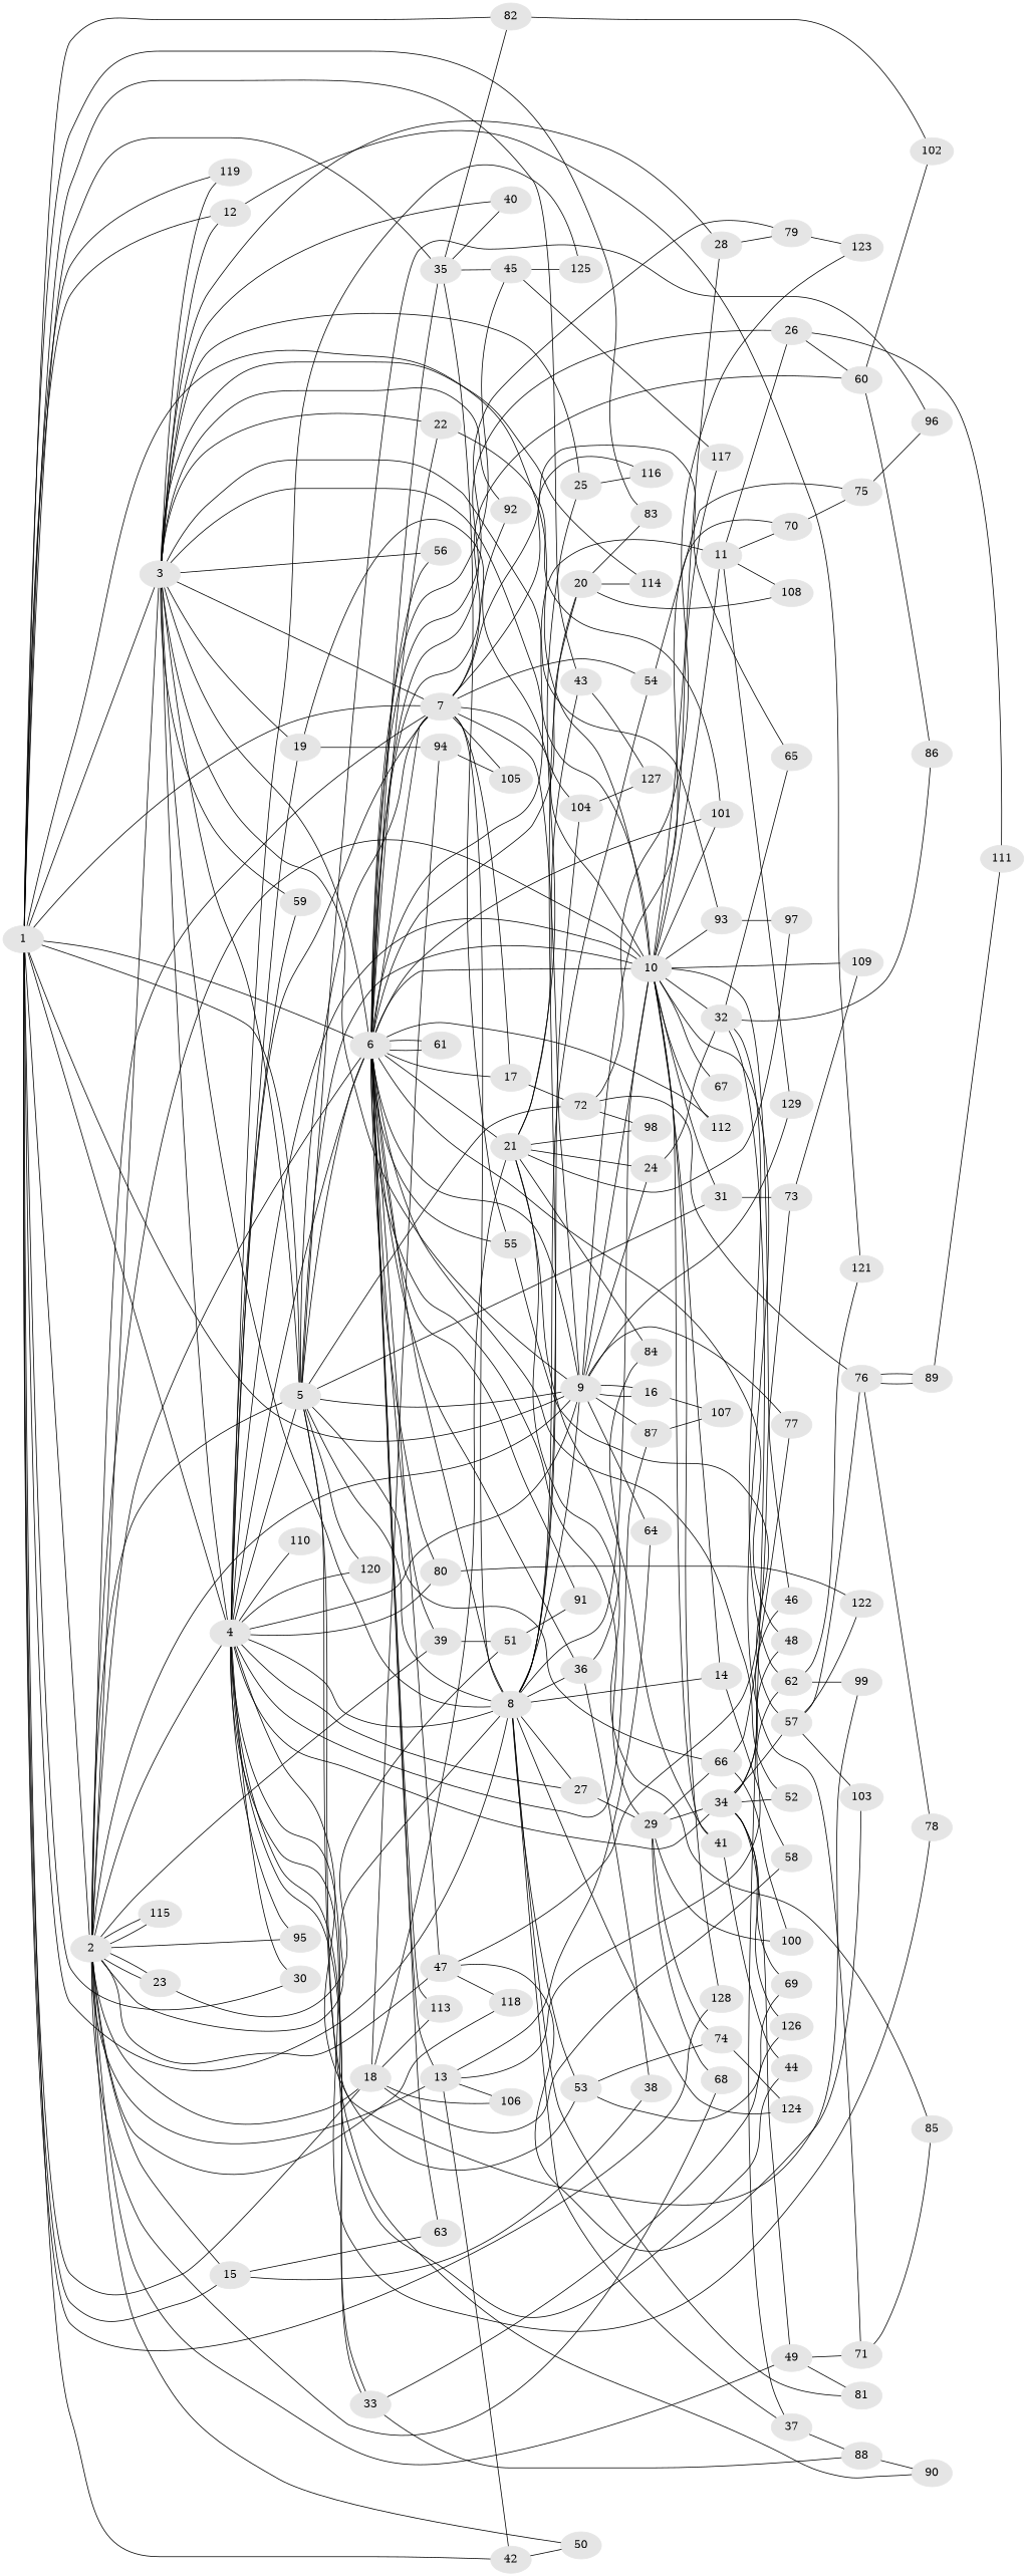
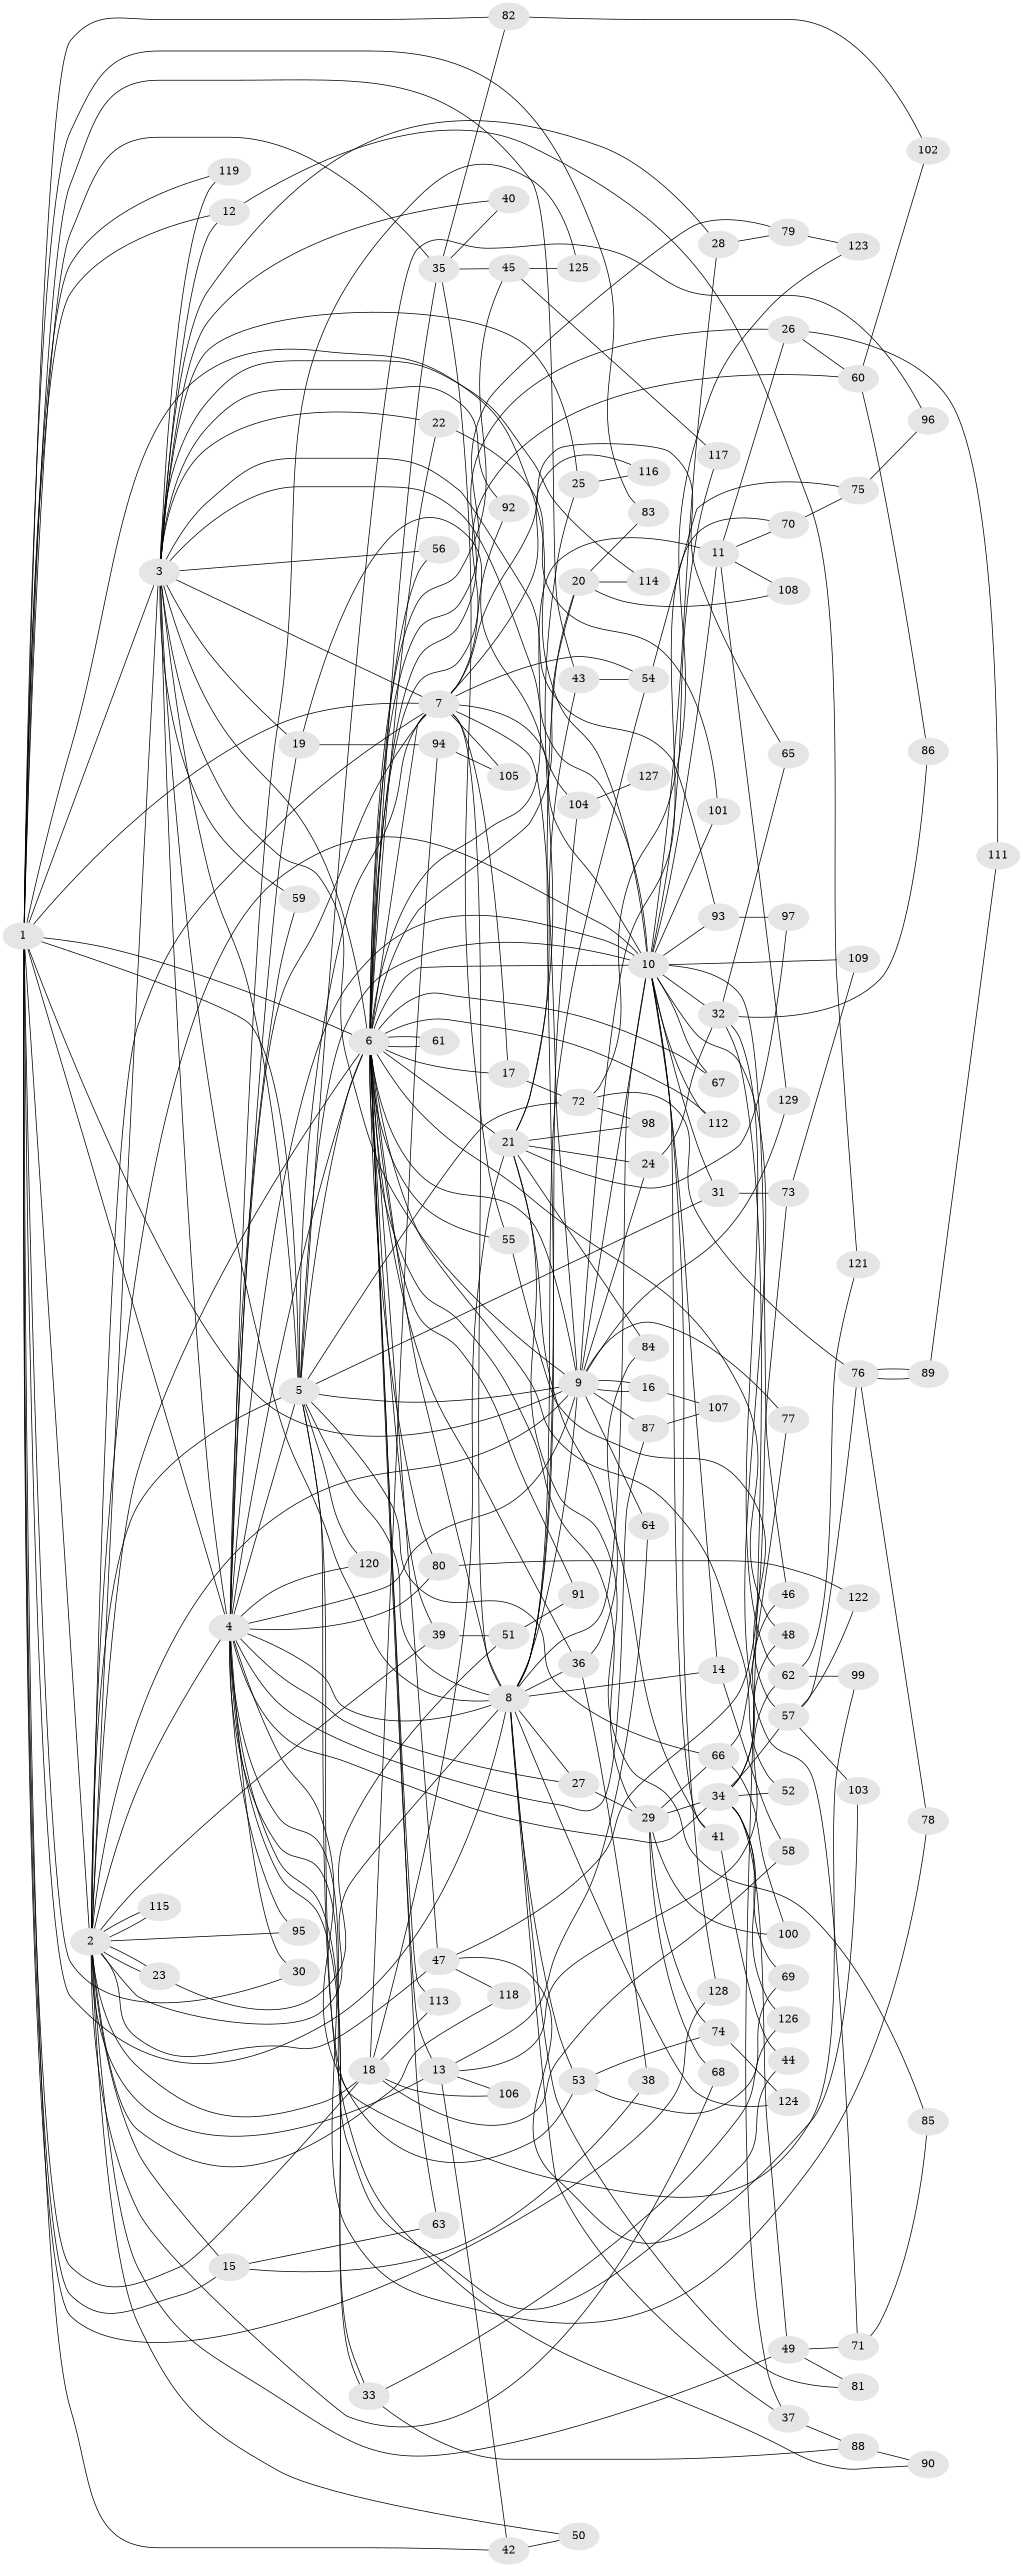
  graph {
    rankdir=LR
    node [color=gray90 style=filled]
    1
    2
    3
    4
    5
    6
    7
    8
    9
    10
    12
    15
    18
    30
    35
    42
    43
    82
    83
    119
    128
    13
    23
    39
    47
    49
    50
    68
    95
    115
    118
    19
    22
    25
    28
    40
    56
    59
    92
    93
    114
    27
    33
    34
    44
    53
    78
    80
    87
-   110
    120
    125
    31
    66
    72
    90
    96
    99
    11
    17
    20
    21
    26
    29
    36
    45
    48
    52
    55
    60
    61
    63
    67
    79
    91
    112
    113
    54
    65
    105
    116
    14
    37
    81
    104
    124
    16
    24
    64
    70
    77
    129
    32
    41
    46
    71
    101
    109
    117
    121
    38
    106
    58
    94
    127
    102
    62
    51
    73
    103
    97
    88
    126
    57
    69
    74
    122
    107
    100
    98
    76
    123
    108
    84
    85
    111
    86
    75
    89
    1 -- 2
    1 -- 3
    1 -- 4
    1 -- 5
    1 -- 6
    1 -- 7
    1 -- 8
    1 -- 9
    1 -- 10
    1 -- 12
    1 -- 15
    1 -- 18
    1 -- 30
    1 -- 35
    1 -- 42
    1 -- 43
    1 -- 82
    1 -- 83
    1 -- 119
    1 -- 128
    2 -- 3
    2 -- 4
    2 -- 5
    2 -- 6
    2 -- 7
    2 -- 8
    2 -- 9
    2 -- 10
    2 -- 15
    2 -- 18
    2 -- 13
    2 -- 23
    2 -- 23
    2 -- 39
    2 -- 47
    2 -- 49
    2 -- 50
    2 -- 68
    2 -- 95
    2 -- 115
    2 -- 115
    2 -- 118
    3 -- 4
    3 -- 5
    3 -- 6
    3 -- 7
    3 -- 8
    3 -- 9
    3 -- 10
    3 -- 12
    3 -- 119
    3 -- 19
    3 -- 22
    3 -- 25
    3 -- 28
    3 -- 40
    3 -- 56
    3 -- 59
    3 -- 92
    3 -- 93
    3 -- 114
    4 -- 5
    4 -- 6
    4 -- 7
    4 -- 8
    4 -- 9
    4 -- 10
    4 -- 30
    4 -- 95
    4 -- 19
    4 -- 59
    4 -- 27
    4 -- 33
    4 -- 33
    4 -- 34
    4 -- 44
    4 -- 53
    4 -- 78
    4 -- 80
    4 -- 87
-   4 -- 110
    4 -- 120
    4 -- 125
    5 -- 6
    5 -- 7
    5 -- 8
    5 -- 9
    5 -- 10
    5 -- 120
    5 -- 31
    5 -- 66
    5 -- 72
    5 -- 90
    5 -- 96
    5 -- 99
    6 -- 7
    6 -- 8
    6 -- 9
    6 -- 10
    6 -- 35
    6 -- 13
    6 -- 39
    6 -- 47
    6 -- 22
    6 -- 56
    6 -- 80
    6 -- 11
    6 -- 17
    6 -- 20
    6 -- 21
    6 -- 26
    6 -- 29
    6 -- 36
    6 -- 45
    6 -- 48
    6 -- 52
    6 -- 55
    6 -- 60
    6 -- 61
    6 -- 61
    6 -- 63
-   6 -- 101
+   6 -- 67
    6 -- 79
    6 -- 91
    6 -- 112
    6 -- 113
    7 -- 8
    7 -- 9
    7 -- 10
    7 -- 92
    7 -- 17
    7 -- 54
    7 -- 65
    7 -- 105
    7 -- 116
    8 -- 9
    8 -- 10
    8 -- 27
    8 -- 53
    8 -- 20
    8 -- 36
    8 -- 54
    8 -- 14
    8 -- 37
    8 -- 81
    8 -- 104
    8 -- 124
    9 -- 10
    9 -- 87
    9 -- 16
    9 -- 16
    9 -- 24
    9 -- 64
    9 -- 70
    9 -- 77
    9 -- 129
    10 -- 128
    10 -- 28
    10 -- 93
    10 -- 31
    10 -- 11
    10 -- 67
    10 -- 112
    10 -- 14
    10 -- 32
    10 -- 41
    10 -- 46
    10 -- 71
    10 -- 101
    10 -- 109
    10 -- 117
    12 -- 121
    15 -- 63
    15 -- 38
    18 -- 21
    18 -- 113
    18 -- 106
    18 -- 58
    18 -- 94
    35 -- 82
    35 -- 40
    35 -- 45
    35 -- 55
    42 -- 50
-   43 -- 127
+   43 -- 54
    82 -- 102
    13 -- 42
    13 -- 64
    13 -- 106
    13 -- 62
    23 -- 51
    39 -- 51
    47 -- 118
    47 -- 73
    47 -- 103
    49 -- 81
    49 -- 71
    19 -- 104
    19 -- 94
    22 -- 101
    25 -- 116
    28 -- 79
    93 -- 97
    27 -- 29
    33 -- 88
    33 -- 126
    34 -- 49
    34 -- 48
    34 -- 52
    34 -- 46
    34 -- 126
    34 -- 57
    34 -- 69
    53 -- 69
    53 -- 74
    80 -- 122
    87 -- 107
    31 -- 73
    66 -- 77
    66 -- 100
    72 -- 98
    72 -- 76
    72 -- 123
    11 -- 26
    11 -- 70
    11 -- 129
    11 -- 108
    17 -- 72
    20 -- 83
    20 -- 114
    20 -- 108
    21 -- 43
    21 -- 25
    21 -- 24
    21 -- 41
    21 -- 97
    21 -- 98
    21 -- 84
    21 -- 85
    26 -- 60
    26 -- 111
    29 -- 68
    29 -- 34
    29 -- 66
    29 -- 74
    29 -- 100
    36 -- 38
    36 -- 84
    45 -- 125
    45 -- 117
    55 -- 57
    60 -- 102
    60 -- 86
    79 -- 123
    54 -- 75
    14 -- 58
    37 -- 88
    104 -- 127
    16 -- 107
    24 -- 32
    70 -- 75
    32 -- 65
    32 -- 37
    32 -- 62
    32 -- 86
    41 -- 44
    71 -- 85
    94 -- 105
    62 -- 99
    62 -- 121
    51 -- 91
    73 -- 109
    88 -- 90
    57 -- 103
    57 -- 122
    57 -- 76
    74 -- 124
    76 -- 78
    76 -- 89
    76 -- 89
    75 -- 96
    89 -- 111
  }
